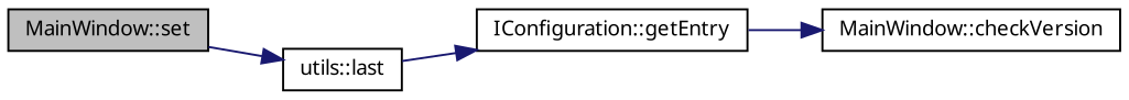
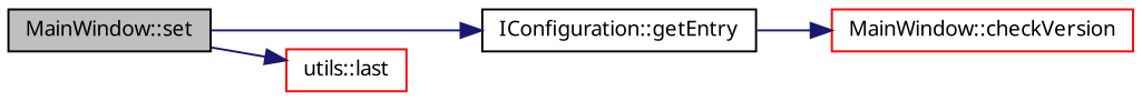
  digraph {
    fontname="Noto Sans"
    rankdir=LR
    node [color=black fillcolor=white fontname="Noto Sans" fontsize=10 shape=record style=filled]
    edge [color=midnightblue fontname="Noto Sans" fontsize=10 labelfontname=Helvetica labelfontsize=10 style=solid]
    n1 [fillcolor=grey75 fontcolor=black height=0.2 label="MainWindow::set" width=0.4]
    n2 [height=0.2 label="IConfiguration::getEntry" width=0.4]
-   n3 [height=0.2 label="utils::last" width=0.4]
-   n4 [height=0.2 label="MainWindow::checkVersion" width=0.4]
-   n3 -> n2
+   n3 [color=red height=0.2 label="utils::last" width=0.4]
+   n4 [color=red height=0.2 label="MainWindow::checkVersion" width=0.4]
+   n1 -> n2
    n1 -> n3
    n2 -> n4
  }
